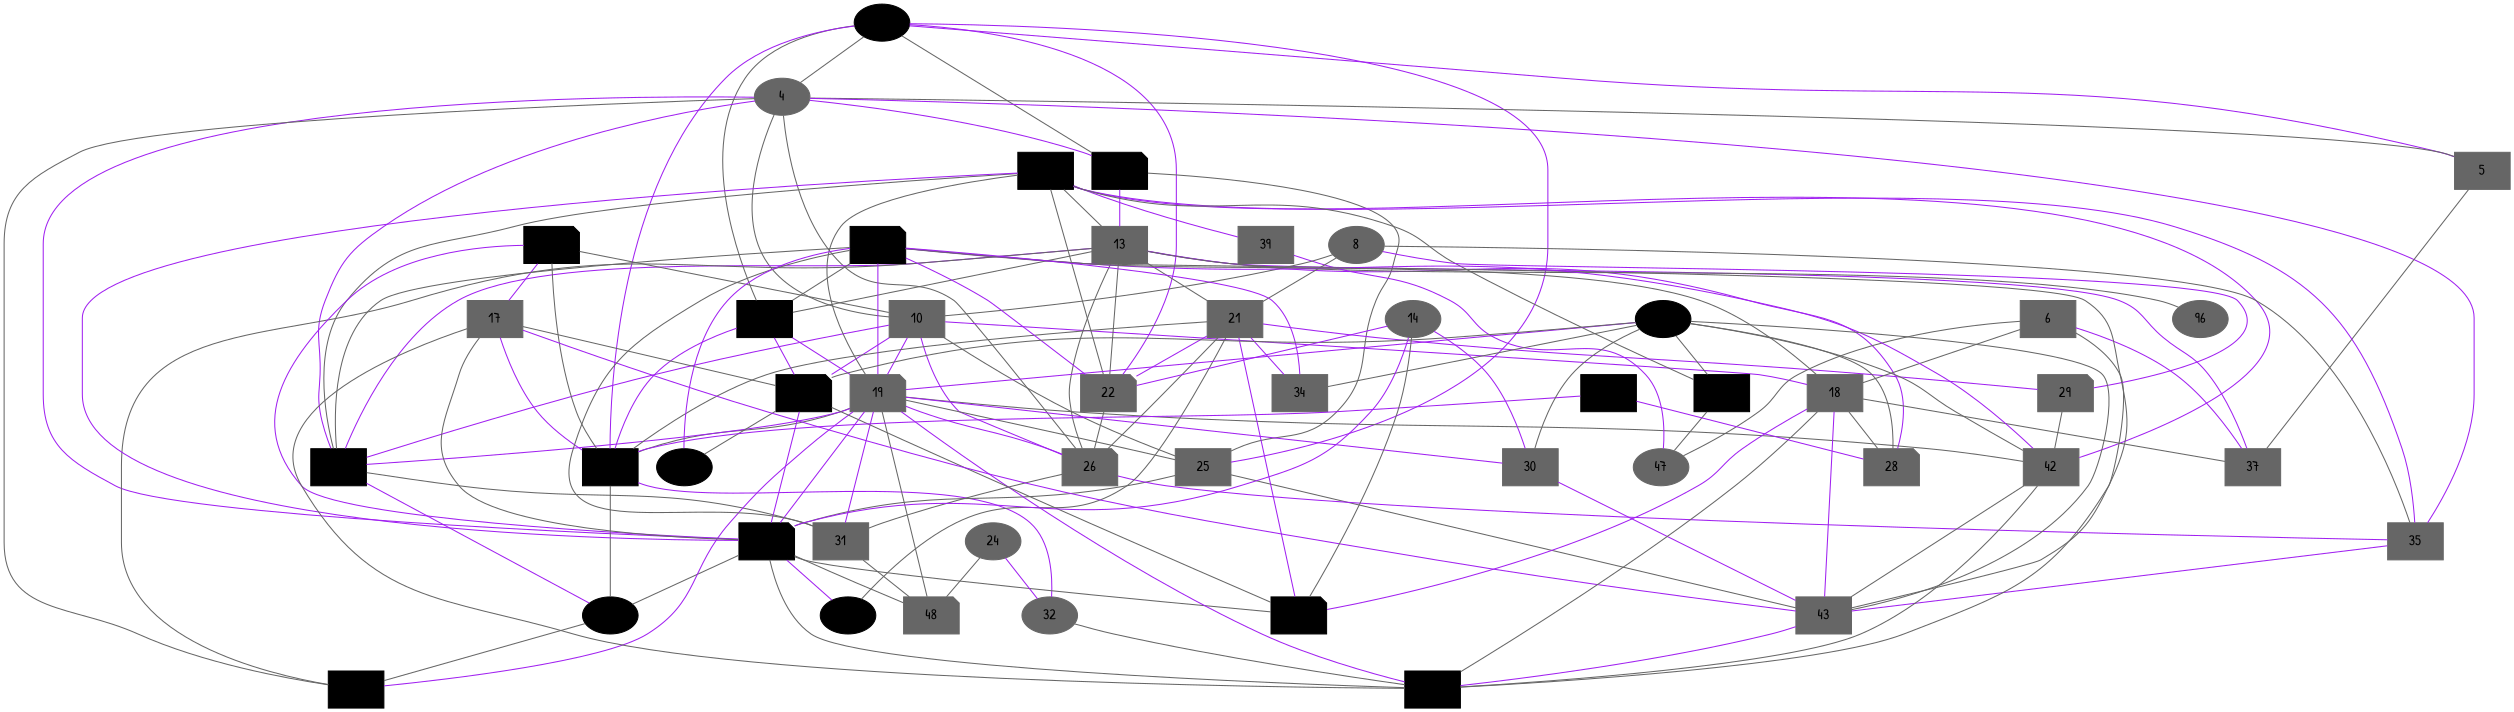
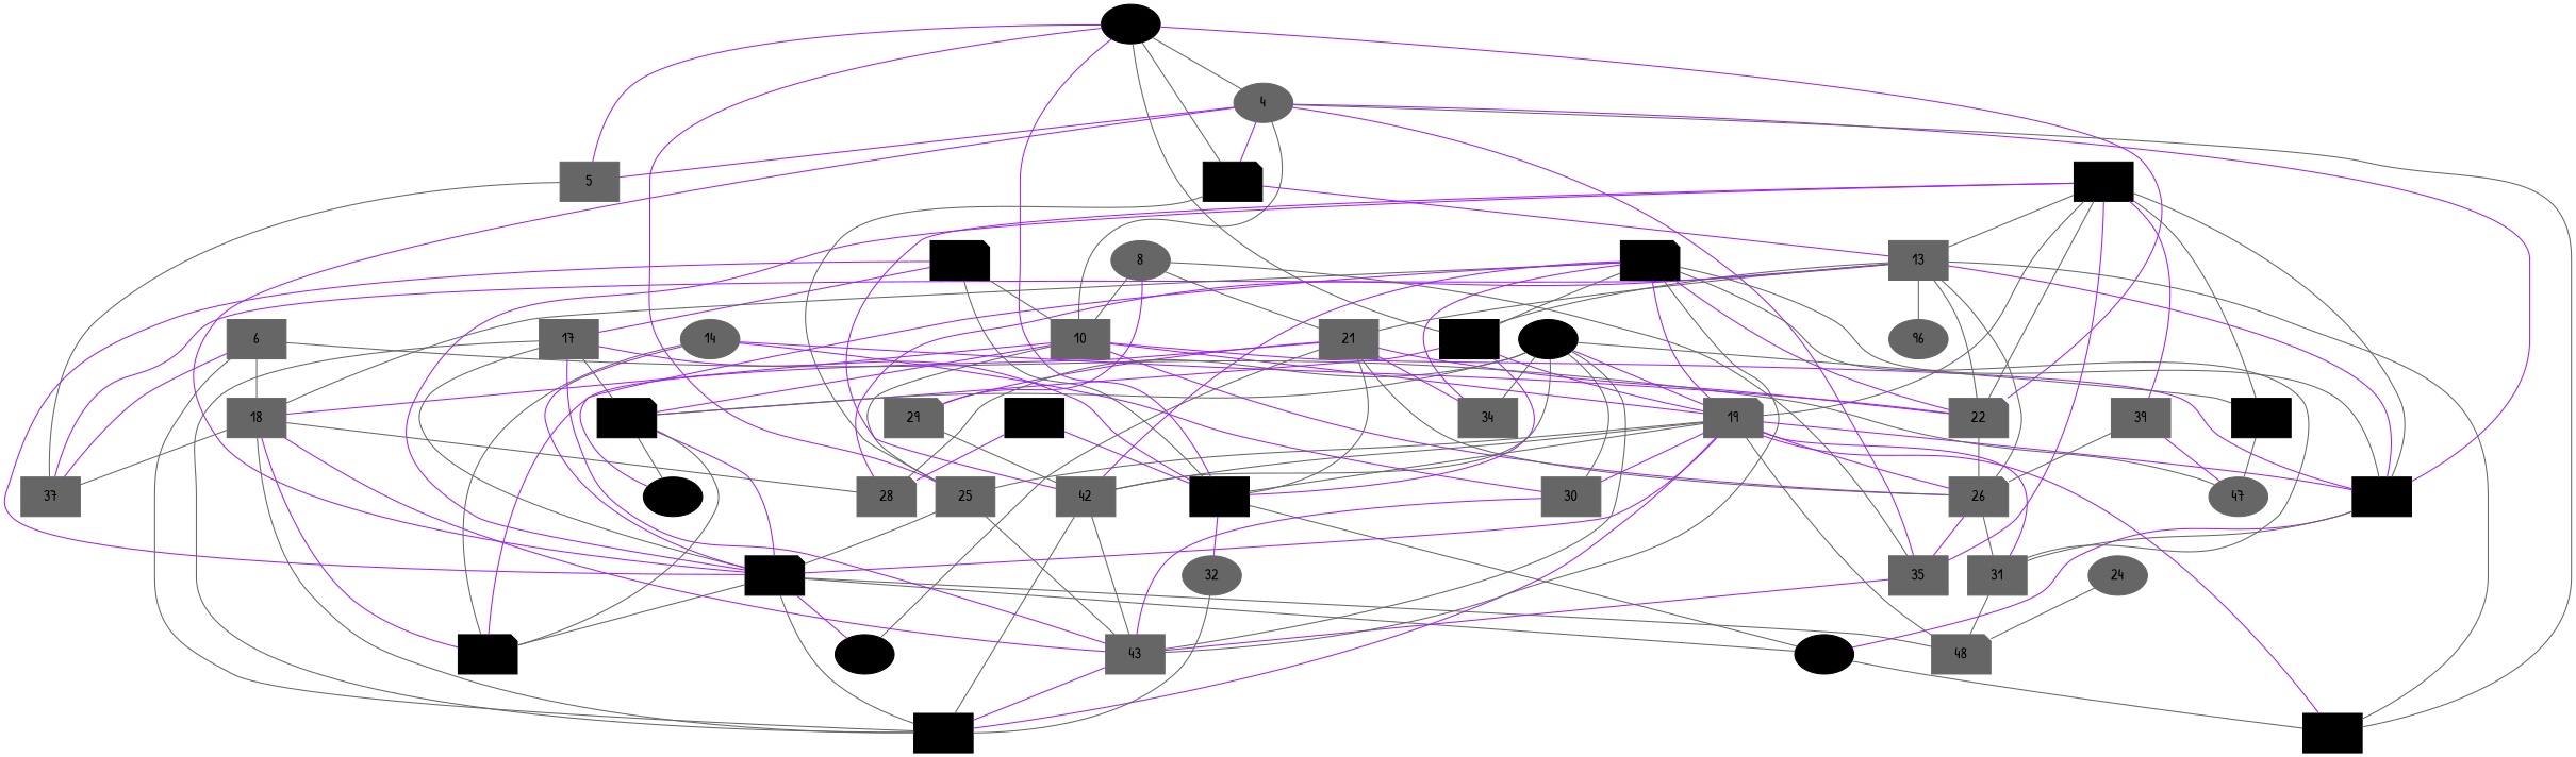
  graph {
    fontname="Patrick Hand"
    node [color=gray40 fontname="Patrick Hand" shape=box style=filled]
    edge [color=gray40 fontname="Patrick Hand" weight=1.0]
    1 [color=black shape=ellipse]
    4 [shape=ellipse]
    5
    11 [color=black shape=note]
    15 [color=black]
    22 [shape=note]
    23 [color=black]
    25
    20 [color=black]
    33 [color=black shape=note]
    35
    10
    26 [shape=note]
    41 [color=black]
    37
    13
    19 [shape=note]
    27 [color=black shape=note]
    38 [color=black shape=ellipse]
    32 [shape=ellipse]
    43
    2 [color=black]
    39
    42
    46 [color=black]
    28 [shape=note]
    21
    n28 [label=96 shape=ellipse]
    44 [color=black]
    31
    30
    48 [shape=note]
    36 [color=black shape=note]
    45 [color=black shape=ellipse]
    47 [shape=ellipse]
    3 [color=black shape=note]
    17
    18
    6
    7 [color=black]
    8 [shape=ellipse]
    29 [shape=note]
    34
    9 [color=black shape=note]
    40 [color=black shape=ellipse]
    12 [color=black shape=ellipse]
    14 [shape=ellipse]
    24 [shape=ellipse]
    1 -- 4
    1 -- 5 [color=purple]
    1 -- 11
    1 -- 15 [weight=2.0]
    1 -- 22 [color=purple]
    1 -- 23 [color=purple]
    1 -- 25 [color=purple]
-   4 -- 5
+   4 -- 5 [color=purple]
    4 -- 11 [color=purple]
    4 -- 20 [color=purple]
    4 -- 33 [color=purple]
    4 -- 35 [color=purple]
    4 -- 10
-   4 -- 26
+   39 -- 26
    4 -- 41
    5 -- 37
    11 -- 25
    11 -- 13 [color=purple]
    15 -- 23 [color=purple]
    15 -- 19 [color=purple]
    15 -- 27 [color=purple]
    22 -- 26
    23 -- 38
    23 -- 32 [color=purple]
    25 -- 33
    25 -- 43
    20 -- 38 [color=purple]
    20 -- 31
    33 -- 38 [weight=2.0]
    33 -- 44
    33 -- 48
    33 -- 36
    33 -- 45 [color=purple]
    35 -- 43 [color=purple]
    10 -- 25
    10 -- 20 [color=purple]
    10 -- 26 [color=purple]
    10 -- 19 [color=purple]
    10 -- 27 [color=purple weight=2.0]
    10 -- 18 [color=purple]
    26 -- 35 [color=purple]
    26 -- 31
    13 -- 15
    13 -- 22
    13 -- 20 [color=purple]
    13 -- 26 [weight=2.0]
    13 -- 41
    13 -- 37 [color=purple]
    13 -- 28 [color=purple]
    13 -- 21
    13 -- n28 [weight=2.0]
    19 -- 23 [weight=2.0]
    19 -- 25 [weight=3.0]
    19 -- 20 [color=purple]
    19 -- 33 [color=purple]
    19 -- 26 [color=purple]
    19 -- 41 [color=purple]
    19 -- 42
    19 -- 44 [color=purple]
    19 -- 31 [color=purple]
    19 -- 30 [color=purple weight=3.0]
    19 -- 48
    27 -- 33 [color=purple weight=2.0]
    27 -- 36
    27 -- 40
    38 -- 41
    32 -- 44
    43 -- 44 [color=purple]
    2 -- 22
    2 -- 20
    2 -- 33 [color=purple]
    2 -- 35 [color=purple weight=2.0]
    2 -- 13
    2 -- 19 [weight=2.0]
    2 -- 39 [color=purple]
    2 -- 42 [color=purple]
    2 -- 46
    39 -- 47 [color=purple]
    42 -- 43
    42 -- 44
    46 -- 47
    21 -- 22 [color=purple]
    21 -- 23
    21 -- 26
    21 -- 36 [color=purple]
    21 -- 45
    21 -- 29 [color=purple weight=2.0]
    21 -- 34 [color=purple]
    31 -- 48
    30 -- 43 [color=purple weight=2.0]
    3 -- 23
    3 -- 33 [color=purple]
    3 -- 10 [weight=6.0]
    3 -- 17 [color=purple weight=2.0]
    17 -- 23 [color=purple]
    17 -- 33 [weight=2.0]
    17 -- 27
    17 -- 43 [color=purple]
    17 -- 44
    18 -- 37
    18 -- 43 [color=purple]
    18 -- 28
    18 -- 44
    18 -- 36 [color=purple]
    6 -- 37 [color=purple]
    6 -- 44
    6 -- 47
    6 -- 18
    7 -- 23 [color=purple weight=2.0]
    7 -- 28 [color=purple]
    8 -- 35
    8 -- 10
    8 -- 21
    8 -- 29 [color=purple]
    29 -- 42 [weight=3.0]
    9 -- 15
    9 -- 22 [color=purple]
    9 -- 20
    9 -- 19 [color=purple weight=3.0]
    9 -- 43
    9 -- 42 [color=purple]
    9 -- 31
    9 -- 18
    9 -- 34 [color=purple]
    9 -- 40 [color=purple]
    12 -- 19 [color=purple]
    12 -- 27 [weight=2.0]
    12 -- 43
    12 -- 42
    12 -- 46
    12 -- 28 [weight=2.0]
    12 -- 30
    12 -- 34
    14 -- 22 [color=purple weight=2.0]
    14 -- 33 [color=purple]
    14 -- 30 [color=purple]
    14 -- 36
-   24 -- 32 [color=purple]
    24 -- 48
  }
